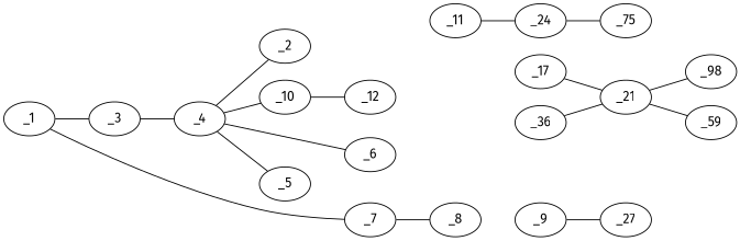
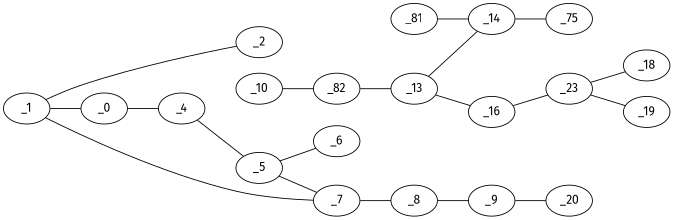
  graph {
    fontname="Fira Sans"
    rankdir=LR
    node [charge=0 chem=1 fontname="Fira Sans" symbol="C  " y=-1.2326]
    edge [fontname="Fira Sans" valence=1]
    _1 [x=2.991 y=-1.9554]
    _2 [chem=5 symbol="S  " x=2 y=-1.8212]
-   _3 [chem=4 symbol="N  " x=3.682]
+   _3 [chem=4 symbol="N  " x=3.682 label=_0]
    _7 [x=5.3345 y=-3.227]
    _4 [x=4.583 y=-1.6665]
    _6 [chem=4 symbol="N  " x=3.4648 y=-2.836]
    _5 [x=4.5083 y=-2.6637]
    _10 [x=5.4839]
-   _11 [x=3.4595 y=-0.2577]
-   _14 [x=4.083 y=0.5241 label=_24]
-   _12 [x=5.7065 y=-0.2577]
+   _11 [x=3.4595 y=-0.2577 label=_81]
+   _14 [x=4.083 y=0.5241]
+   _12 [x=5.7065 y=-0.2577 label=_82]
    n12 [label=_75 x=3.6491 y=1.4251]
    _8 [x=6.2355 y=-2.7932]
+   _13 [chem=4 symbol="N  " x=5.083 y=0.5241]
    _9 [x=6.3102 y=-1.7959]
-   _20 [chem=22 symbol="F  " x=7.2112 y=-1.3621 label=_27]
-   _16 [x=5.5169 y=1.4251 label=_36]
-   _21 [x=6.5141 y=1.4998]
-   _18 [x=7.9451 y=2.4755 label=_98]
-   _19 [x=6.3846 y=3.227 label=_59]
-   _17 [x=6.9479 y=2.4008]
-   _4 -- _2 [valence=2]
+   _20 [chem=22 symbol="F  " x=7.2112 y=-1.3621]
+   _16 [x=5.5169 y=1.4251]
+   _21 [x=6.5141 y=1.4998 label=_23]
+   _18 [x=7.9451 y=2.4755]
+   _19 [x=6.3846 y=3.227]
+   _1 -- _2 [valence=2]
    _1 -- _3
    _1 -- _7
    _3 -- _4
    _7 -- _8 [valence=2]
    _4 -- _5 [valence=2]
-   _4 -- _10
-   _4 -- _6
+   _5 -- _7
+   _5 -- _6
    _10 -- _12
    _11 -- _14
    _14 -- n12
+   _12 -- _13
+   _8 -- _9
+   _13 -- _14
+   _13 -- _16
    _9 -- _20
    _16 -- _21
    _21 -- _18
    _21 -- _19
-   _17 -- _21 [valence=2]
  }
